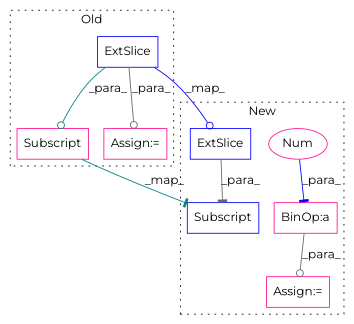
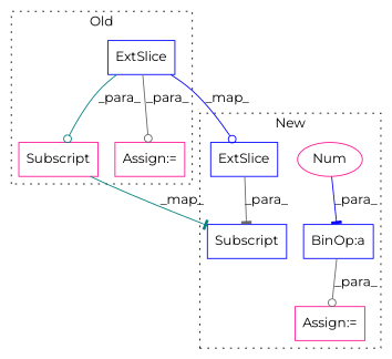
  digraph {
    fontname=Montserrat
    node [a=85 color=blue fontname=Montserrat l=4 shape=box]
    edge [arrowhead=odot color=gray40 fontname=Montserrat]
    n1 [label=ExtSlice s=2458]
    n2 [a=63 color=deeppink l="11,0" label=Subscript s="2458,0"]
    n3 [a=68 color=deeppink label="Assign:=" s=2469]
    n4 [label=ExtSlice s=2564]
    n5 [a=63 l="11,0" label=Subscript s="2564,0"]
    n6 [a=68 color=deeppink l=3 label="Assign:=" s=2549]
-   n7 [a=82 color=deeppink l=3 label="BinOp:a" s=2576]
+   n7 [a=82 l=3 label="BinOp:a" s=2576]
    n8 [a=76 color=deeppink l=2 label=Num s=2579 shape=ellipse]
    subgraph cluster_1 {
      label=Old
      style=dotted
      n1
      n2
      n3
    }
    subgraph cluster_2 {
      label=New
      style=dotted
      n4
      n5
      n6
      n7
      n8
    }
    n1 -> n2 [color=teal label=_para_]
    n1 -> n3 [label=_para_]
    n1 -> n4 [color=blue label=_map_]
    n2 -> n5 [arrowhead=tee color=teal label=_map_]
    n4 -> n5 [arrowhead=tee label=_para_]
    n7 -> n6 [label=_para_]
    n8 -> n7 [arrowhead=tee color=blue label=_para_]
  }
